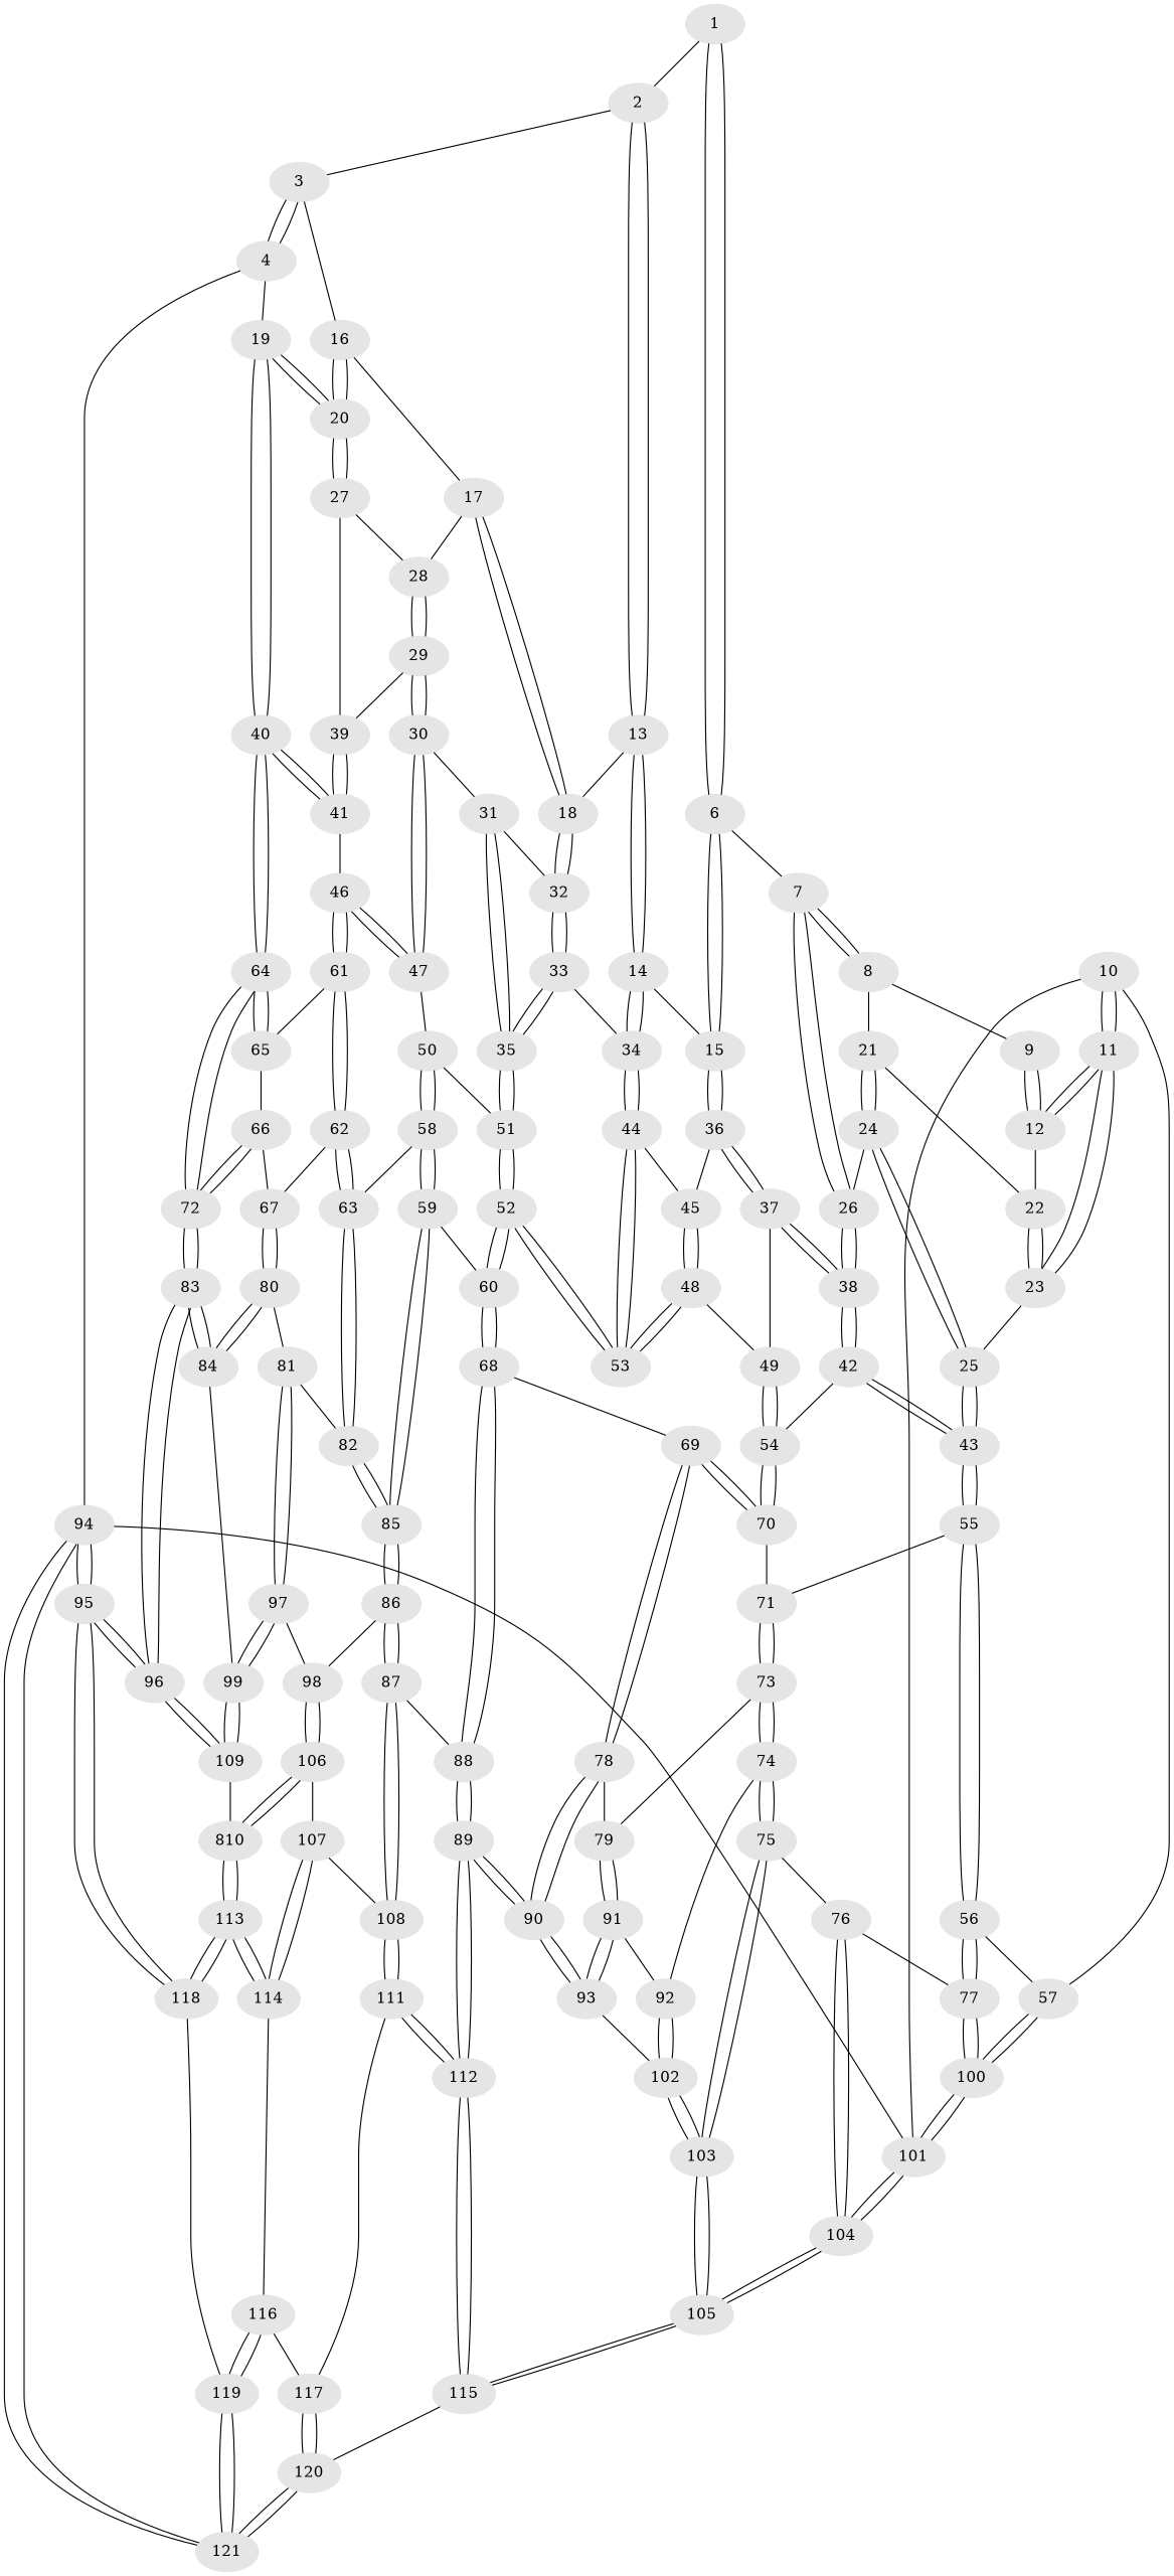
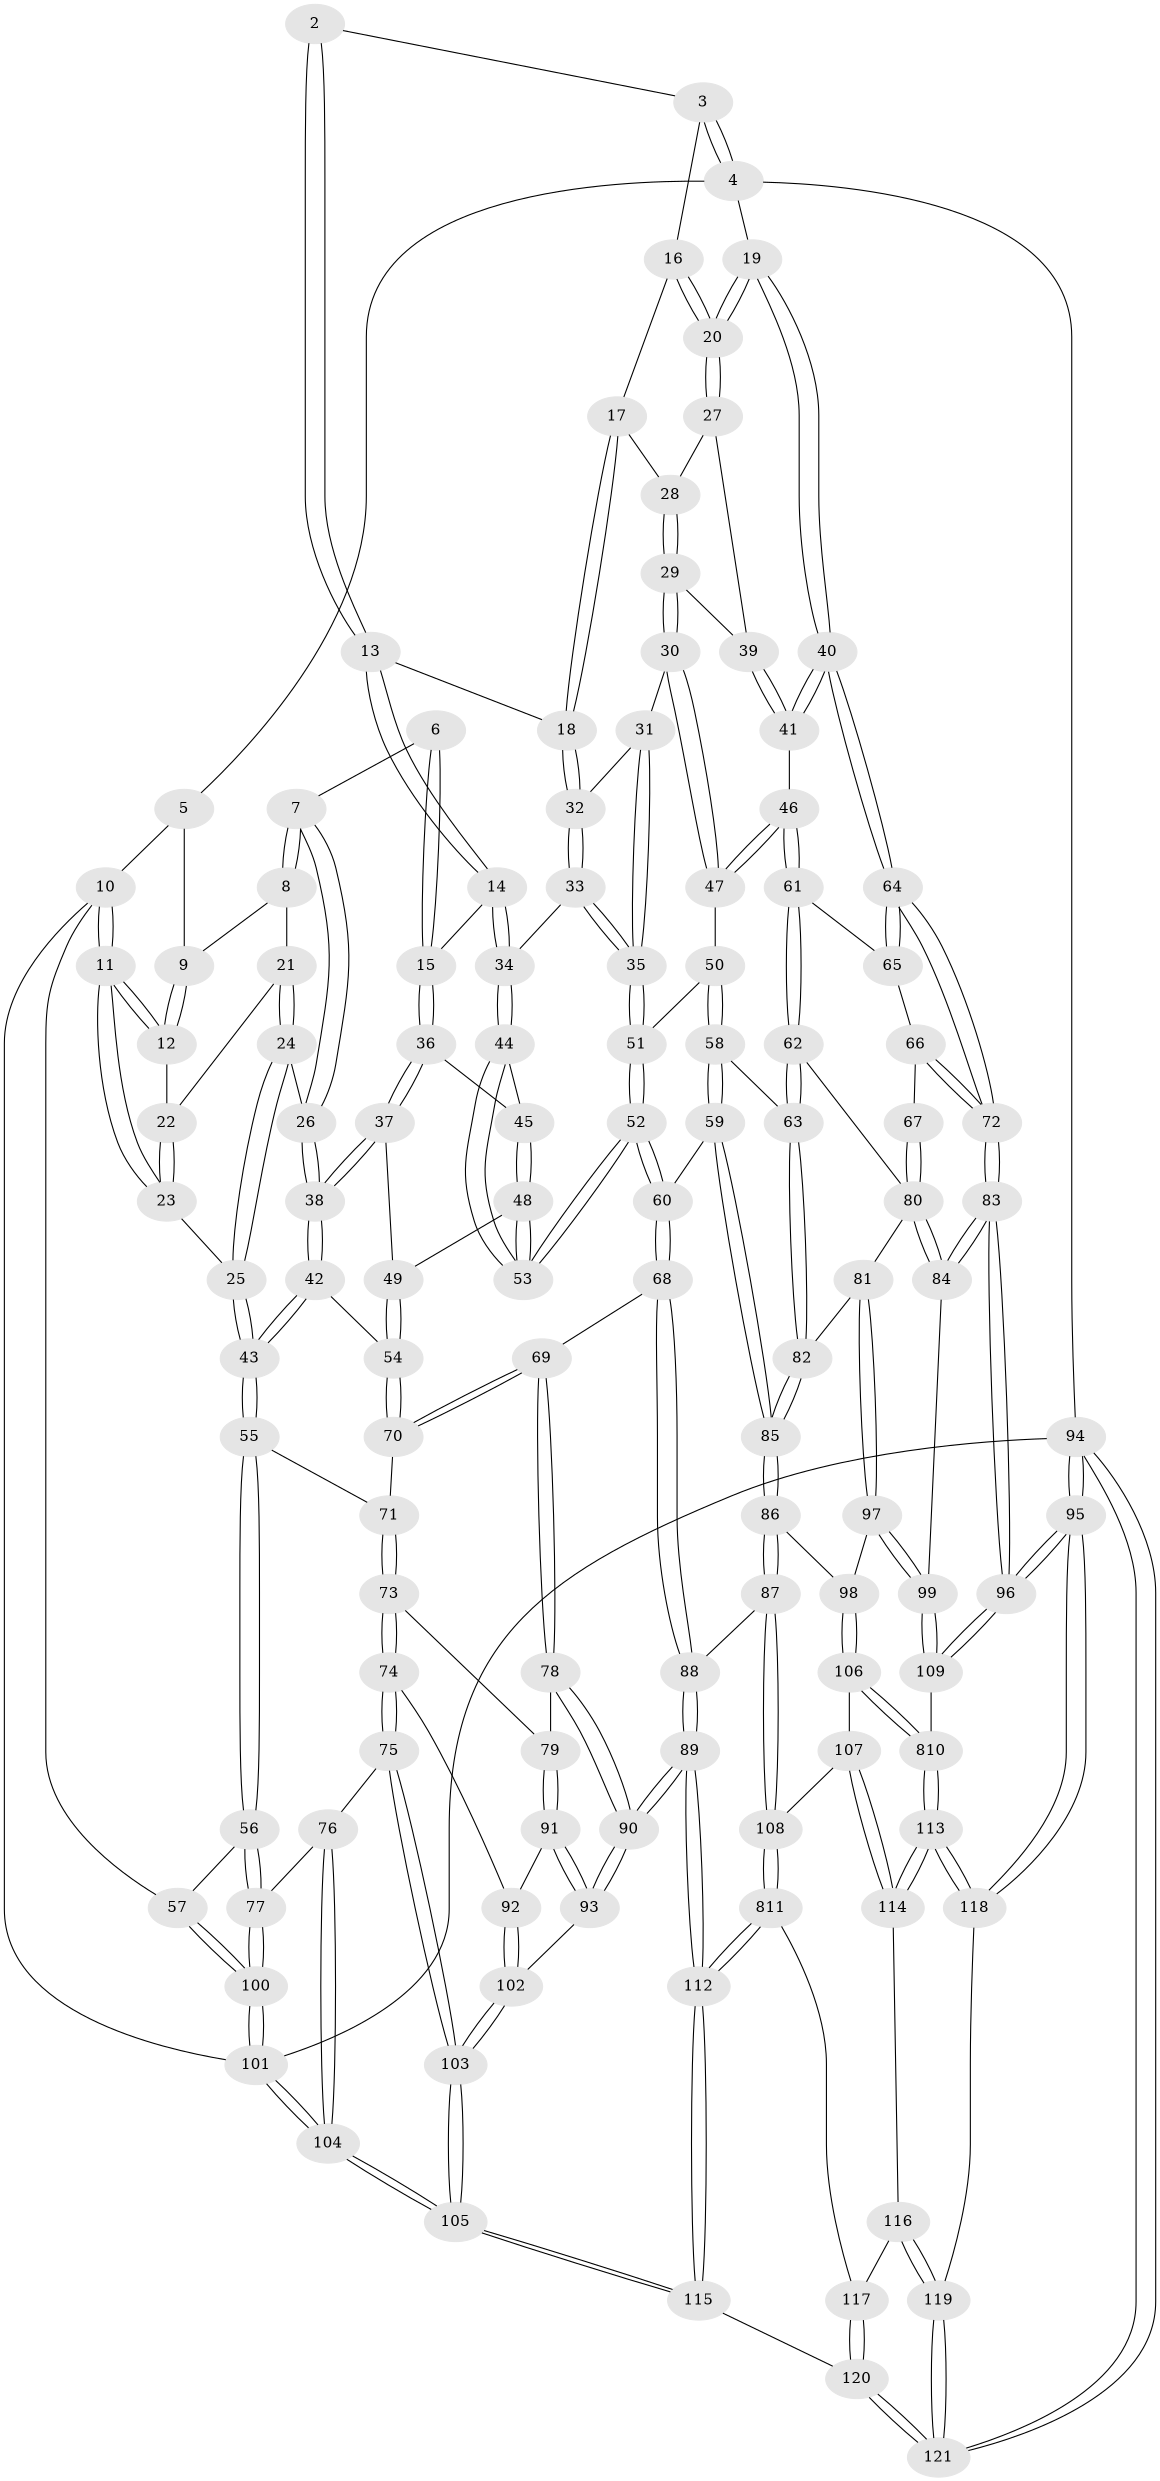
  graph {
    node [color=gray90 style=filled]
-   1
    2
    6
    3
    13
    7
    15
    4
    16
    14
    18
+   5
    19
    94
    17
    20
    9
    10
    40
    101
    95
    121
    12
    11
    57
    8
    26
    36
    21
    38
    22
    24
    23
    100
    104
    25
    34
    32
    44
    37
    45
    28
    27
    29
    33
    41
    64
    39
    43
    55
    42
    30
    31
    47
    35
    50
    51
    53
    52
    49
    48
    54
    46
    65
    72
    61
    70
    56
    71
    62
    58
    59
    63
    60
    68
    77
    73
    85
    82
    86
    69
    88
    67
    66
    80
    83
    81
    84
    78
    89
    79
    90
    74
    96
    75
    92
    91
    76
    103
    102
    105
    93
    97
    99
    98
    109
    87
    108
    106
-   111
+   111 [label=811]
    112
    115
    118
    119
    n115 [label=810]
    107
    120
    114
    113
    116
    117
-   1 -- 2
-   1 -- 6
-   1 -- 6
    2 -- 3
    2 -- 13
    2 -- 13
    6 -- 7
    6 -- 15
    6 -- 15
    3 -- 4
    3 -- 4
    3 -- 16
    13 -- 14
    13 -- 14
    13 -- 18
    7 -- 8
    7 -- 8
    7 -- 26
    7 -- 26
    15 -- 36
    15 -- 36
+   4 -- 5
    4 -- 19
    4 -- 94
    16 -- 17
    16 -- 20
    16 -- 20
    14 -- 15
    14 -- 34
    14 -- 34
    18 -- 32
    18 -- 32
+   5 -- 9
+   5 -- 10
    19 -- 20
    19 -- 20
    19 -- 40
    19 -- 40
    94 -- 101
    94 -- 95
    94 -- 95
    94 -- 121
    94 -- 121
    17 -- 18
    17 -- 18
    17 -- 28
    20 -- 27
    20 -- 27
    9 -- 12
    9 -- 12
    10 -- 101
    10 -- 11
    10 -- 11
    10 -- 57
    40 -- 41
    40 -- 41
    40 -- 64
    40 -- 64
    101 -- 104
    101 -- 104
    95 -- 96
    95 -- 96
    95 -- 118
    95 -- 118
    12 -- 22
    11 -- 12
    11 -- 12
    11 -- 23
    11 -- 23
    57 -- 100
    57 -- 100
    8 -- 9
    8 -- 21
    26 -- 38
    26 -- 38
    36 -- 37
    36 -- 37
    36 -- 45
    21 -- 22
    21 -- 24
    21 -- 24
    38 -- 42
    38 -- 42
    22 -- 23
    22 -- 23
    24 -- 26
    24 -- 25
    24 -- 25
    23 -- 25
    100 -- 101
    100 -- 101
    104 -- 105
    104 -- 105
    25 -- 43
    25 -- 43
    34 -- 44
    34 -- 44
    32 -- 33
    32 -- 33
    44 -- 45
    44 -- 53
    44 -- 53
    37 -- 38
    37 -- 38
    37 -- 49
    45 -- 48
    45 -- 48
    28 -- 29
    28 -- 29
    27 -- 28
    27 -- 39
    29 -- 39
    29 -- 30
    29 -- 30
    33 -- 34
    33 -- 35
    33 -- 35
    41 -- 46
    64 -- 65
    64 -- 65
    64 -- 72
    64 -- 72
    39 -- 41
    39 -- 41
    43 -- 55
    43 -- 55
    55 -- 56
    55 -- 56
    55 -- 71
    42 -- 43
    42 -- 43
    42 -- 54
    30 -- 31
    30 -- 47
    30 -- 47
    31 -- 32
    31 -- 35
    31 -- 35
    47 -- 50
    35 -- 51
    35 -- 51
    50 -- 51
    50 -- 58
    50 -- 58
    51 -- 52
    51 -- 52
    52 -- 53
    52 -- 53
    52 -- 60
    52 -- 60
    49 -- 54
    49 -- 54
    48 -- 53
    48 -- 53
    48 -- 49
    54 -- 70
    54 -- 70
    46 -- 47
    46 -- 47
    46 -- 61
    46 -- 61
    65 -- 66
    72 -- 83
    72 -- 83
    61 -- 65
    61 -- 62
    61 -- 62
    70 -- 71
    56 -- 57
    56 -- 77
    56 -- 77
    71 -- 73
    71 -- 73
    62 -- 63
    62 -- 63
-   62 -- 67
+   62 -- 80
    58 -- 59
    58 -- 59
    58 -- 63
    59 -- 60
    59 -- 85
    59 -- 85
    63 -- 82
    63 -- 82
    60 -- 68
    60 -- 68
    68 -- 69
    68 -- 88
    68 -- 88
    77 -- 100
    77 -- 100
    73 -- 79
    73 -- 74
    73 -- 74
    85 -- 86
    85 -- 86
    82 -- 85
    82 -- 85
    86 -- 98
    86 -- 87
    86 -- 87
    69 -- 70
    69 -- 70
    69 -- 78
    69 -- 78
    88 -- 89
    88 -- 89
    67 -- 80
    67 -- 80
    66 -- 72
    66 -- 72
    66 -- 67
    80 -- 81
    80 -- 84
    80 -- 84
    83 -- 84
    83 -- 84
    83 -- 96
    83 -- 96
    81 -- 82
    81 -- 97
    81 -- 97
    84 -- 99
    78 -- 79
    78 -- 90
    78 -- 90
    89 -- 90
    89 -- 90
    89 -- 112
    89 -- 112
    79 -- 91
    79 -- 91
    90 -- 93
    90 -- 93
    74 -- 75
    74 -- 75
    74 -- 92
    96 -- 109
    96 -- 109
    75 -- 76
    75 -- 103
    75 -- 103
    92 -- 102
    92 -- 102
    91 -- 92
    91 -- 93
    91 -- 93
    76 -- 104
    76 -- 104
    76 -- 77
    103 -- 105
    103 -- 105
    102 -- 103
    102 -- 103
    105 -- 115
    105 -- 115
    93 -- 102
    97 -- 99
    97 -- 99
    97 -- 98
    99 -- 109
    99 -- 109
    98 -- 106
    98 -- 106
    109 -- n115
    87 -- 88
    87 -- 108
    87 -- 108
    108 -- 111
    108 -- 111
    106 -- n115
    106 -- n115
    106 -- 107
    111 -- 112
    111 -- 112
    111 -- 117
    112 -- 115
    112 -- 115
    115 -- 120
    118 -- 119
    119 -- 121
    119 -- 121
    n115 -- 113
    n115 -- 113
    107 -- 108
    107 -- 114
    107 -- 114
    120 -- 121
    120 -- 121
    114 -- 116
    113 -- 118
    113 -- 118
    113 -- 114
    113 -- 114
    116 -- 119
    116 -- 119
    116 -- 117
    117 -- 120
    117 -- 120
  }
